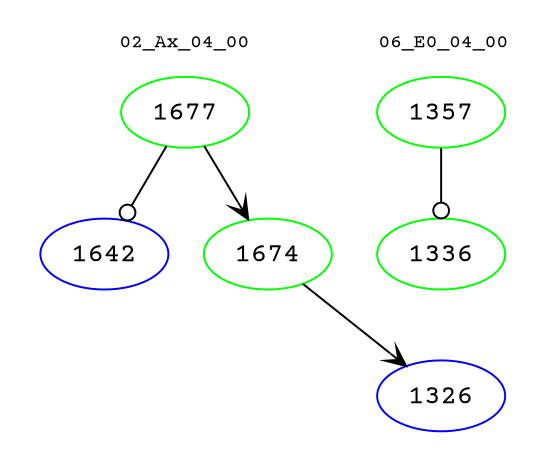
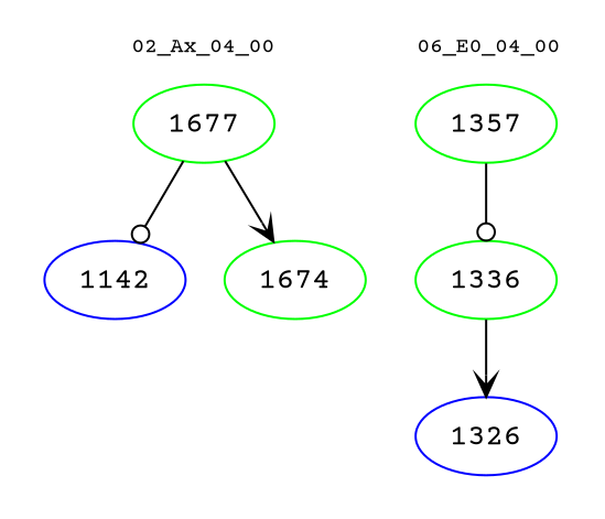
  digraph {
    fontname="Courier Prime"
    node [color=green fontname="Courier Prime"]
    edge [arrowhead=odot color=black fontname="Courier Prime"]
    n1 [label=1677]
-   n2 [color=blue label=1642]
+   n2 [color=blue label=1142]
    n3 [label=1674]
    n4 [label=1336]
    n5 [color=blue label=1326]
    n6 [label=1357]
    subgraph cluster_1 {
      color=white
      fontsize=10
      label="02_Ax_04_00"
      n1
      n2
      n3
    }
    subgraph cluster_2 {
      color=white
      fontsize=10
      label="06_E0_04_00"
      n4
      n5
      n6
    }
    n1 -> n2
    n1 -> n3 [arrowhead=vee]
-   n3 -> n5 [arrowhead=vee]
+   n4 -> n5 [arrowhead=vee]
    n6 -> n4
  }
